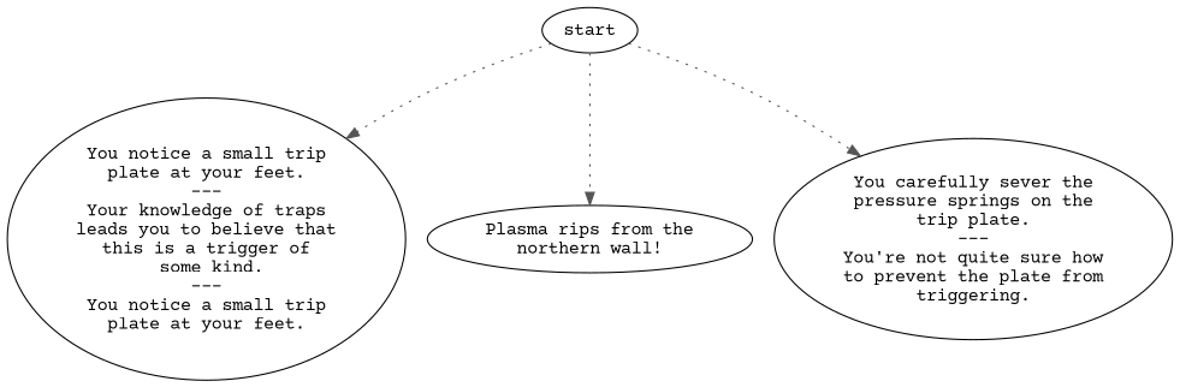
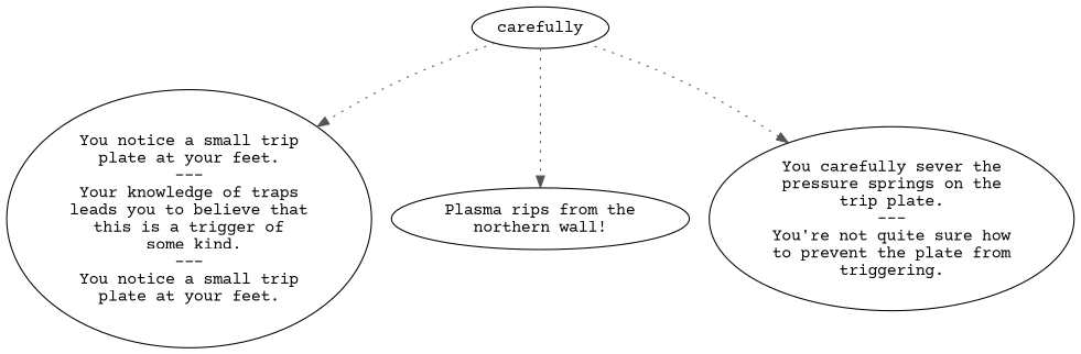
  digraph {
    fontname="Courier Prime"
    node [color="#000000" fillcolor="#FFFFFF" style=filled fontname="Courier Prime"]
    edge [color="#555555" style=dotted fontname="Courier Prime"]
-   start
+   start [label=carefully]
    n2 [label="You notice a small trip\nplate at your feet.\n---\nYour knowledge of traps\nleads you to believe that\nthis is a trigger of\n some kind.\n---\nYou notice a small trip\nplate at your feet."]
    n3 [label="Plasma rips from the\nnorthern wall!"]
    n4 [label="You carefully sever the\npressure springs on the\ntrip plate.\n---\nYou're not quite sure how\nto prevent the plate from\ntriggering."]
    start -> n2
    start -> n3
    start -> n4
  }
